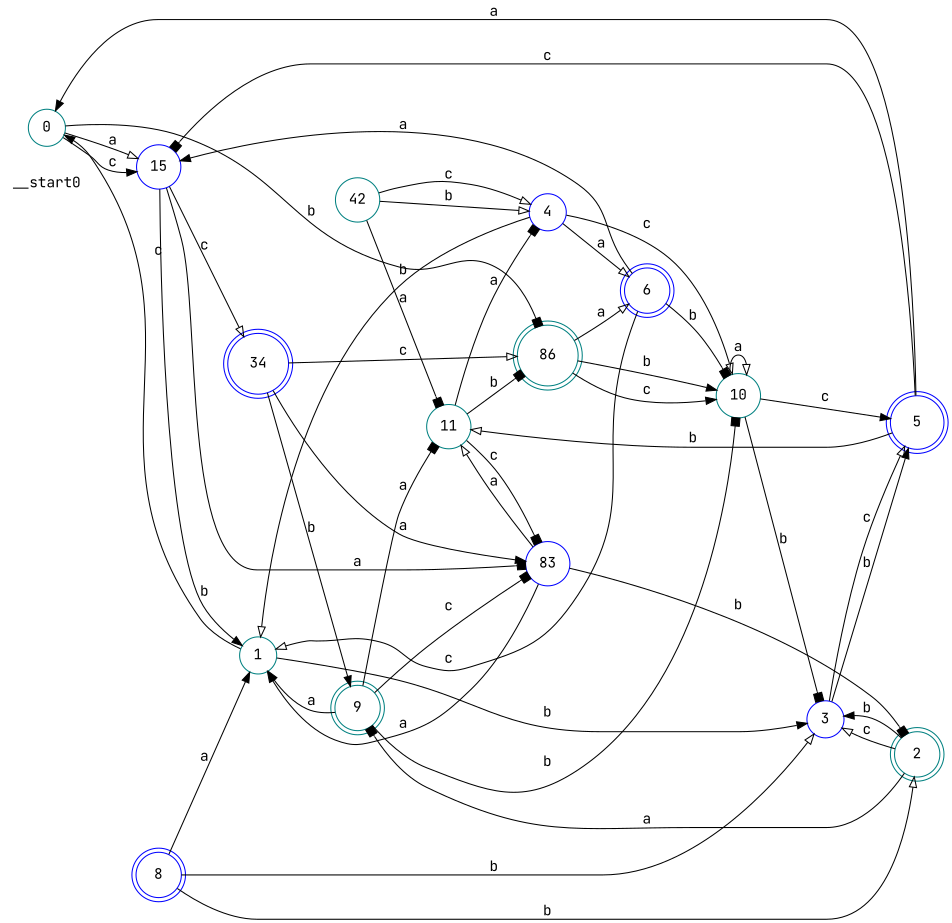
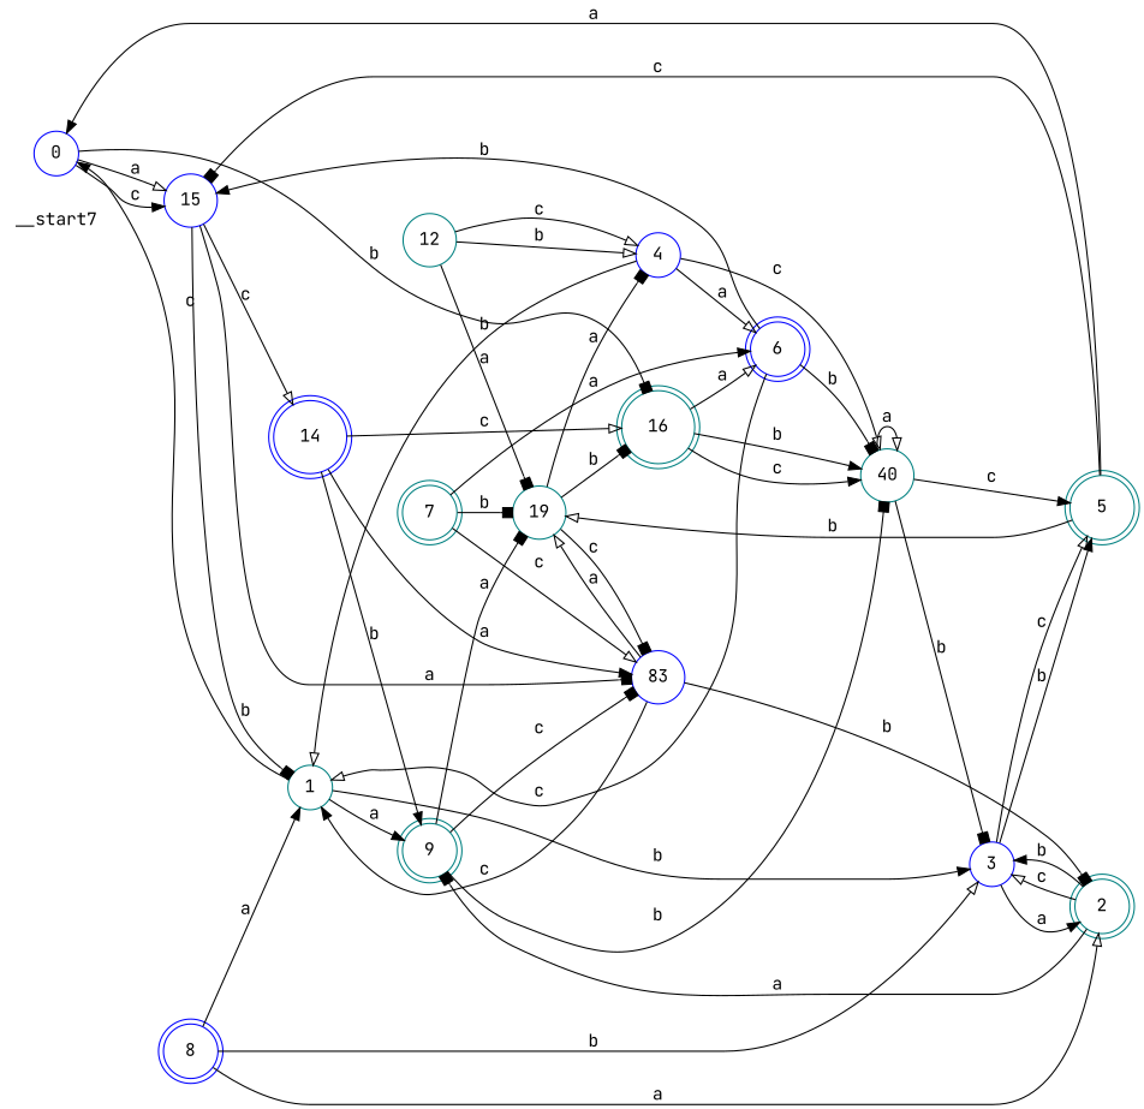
  digraph {
    fontname="JetBrains Mono"
    rankdir=LR
    node [color=teal fontname="JetBrains Mono" shape=circle fillcolor=white style=filled]
    edge [arrowhead=onormal fontname="JetBrains Mono"]
-   __start0 [shape=none fillcolor="" style=""]
-   n2 [label=0]
+   __start0 [shape=none label=__start7 fillcolor="" style=""]
+   n2 [color=blue label=0]
    n3 [color=blue label=15]
-   n4 [label=86 shape=doublecircle style="rounded,filled"]
+   n4 [label=16 shape=doublecircle style="rounded,filled"]
    n5 [label=1]
    n6 [color=blue label=83]
-   n7 [color=blue label=34 shape=doublecircle style="rounded,filled"]
+   n7 [color=blue label=14 shape=doublecircle style="rounded,filled"]
    n8 [color=blue label=6 shape=doublecircle style="rounded,filled"]
-   n9 [label=10]
+   n9 [label=40]
    n10 [color=blue label=3]
    n11 [label=9 shape=doublecircle style="rounded,filled"]
    n12 [label=2 shape=doublecircle style="rounded,filled"]
-   n13 [color=blue label=5 shape=doublecircle style="rounded,filled"]
-   n14 [label=11]
+   n13 [label=5 shape=doublecircle style="rounded,filled"]
+   n14 [label=19]
    n15 [color=blue label=4]
+   n16 [label=7 shape=doublecircle style="rounded,filled"]
    n17 [color=blue label=8 shape=doublecircle style="rounded,filled"]
-   n18 [label=42]
+   n18 [label=12]
    n2 -> n3 [label=a]
    n2 -> n3 [arrowhead=normal label=c]
    n2 -> n4 [arrowhead=box label=b]
-   n3 -> n5 [arrowhead=normal label=b]
+   n3 -> n5 [arrowhead=box label=b]
    n3 -> n6 [arrowhead=box label=a]
    n3 -> n7 [label=c]
    n4 -> n8 [label=a]
    n4 -> n9 [arrowhead=normal label=b]
    n4 -> n9 [arrowhead=normal label=c]
    n5 -> n2 [arrowhead=normal label=c]
    n5 -> n10 [arrowhead=normal label=b]
-   n11 -> n5 [arrowhead=normal label=a]
-   n6 -> n5 [arrowhead=normal label=a]
+   n5 -> n11 [arrowhead=normal label=a]
+   n6 -> n5 [arrowhead=normal label=c]
    n6 -> n12 [arrowhead=box label=b]
    n6 -> n14 [label=a]
    n7 -> n4 [label=c]
    n7 -> n6 [arrowhead=normal label=a]
    n7 -> n11 [arrowhead=normal label=b]
-   n8 -> n3 [arrowhead=normal label=a]
+   n8 -> n3 [arrowhead=normal label=b]
    n8 -> n5 [label=c]
    n8 -> n9 [arrowhead=box label=b]
    n9 -> n9 [label=a]
    n9 -> n10 [arrowhead=box label=b]
    n9 -> n13 [arrowhead=normal label=c]
+   n10 -> n12 [arrowhead=normal label=a]
    n10 -> n13 [arrowhead=normal label=b]
    n10 -> n13 [label=c]
    n11 -> n6 [arrowhead=box label=c]
    n11 -> n9 [arrowhead=box label=b]
    n11 -> n14 [arrowhead=box label=a]
    n12 -> n10 [arrowhead=normal label=b]
    n12 -> n10 [label=c]
    n12 -> n11 [arrowhead=box label=a]
    n13 -> n2 [arrowhead=normal label=a]
    n13 -> n3 [arrowhead=box label=c]
    n13 -> n14 [label=b]
    n14 -> n4 [arrowhead=box label=b]
    n14 -> n6 [arrowhead=box label=c]
    n14 -> n15 [arrowhead=box label=a]
    n15 -> n5 [label=b]
    n15 -> n8 [label=a]
    n15 -> n9 [label=c]
+   n16 -> n6 [label=c]
+   n16 -> n8 [arrowhead=normal label=a]
+   n16 -> n14 [arrowhead=box label=b]
    n17 -> n5 [arrowhead=normal label=a]
    n17 -> n10 [label=b]
-   n17 -> n12 [label=b]
+   n17 -> n12 [label=a]
    n18 -> n14 [arrowhead=box label=a]
    n18 -> n15 [label=b]
    n18 -> n15 [label=c]
  }
